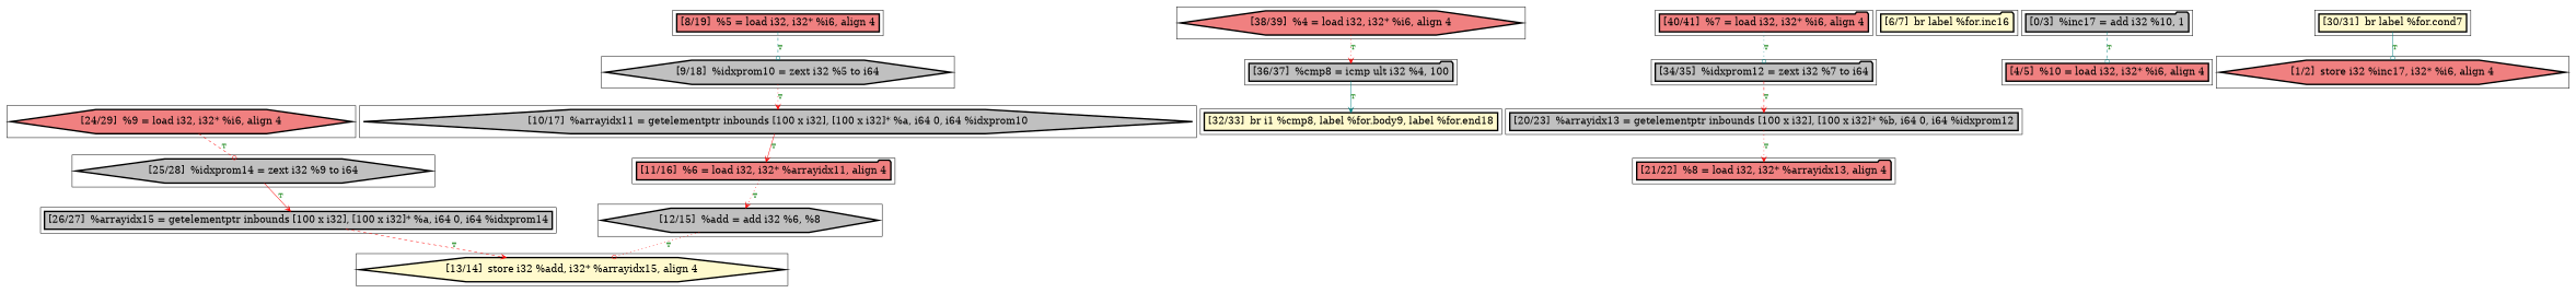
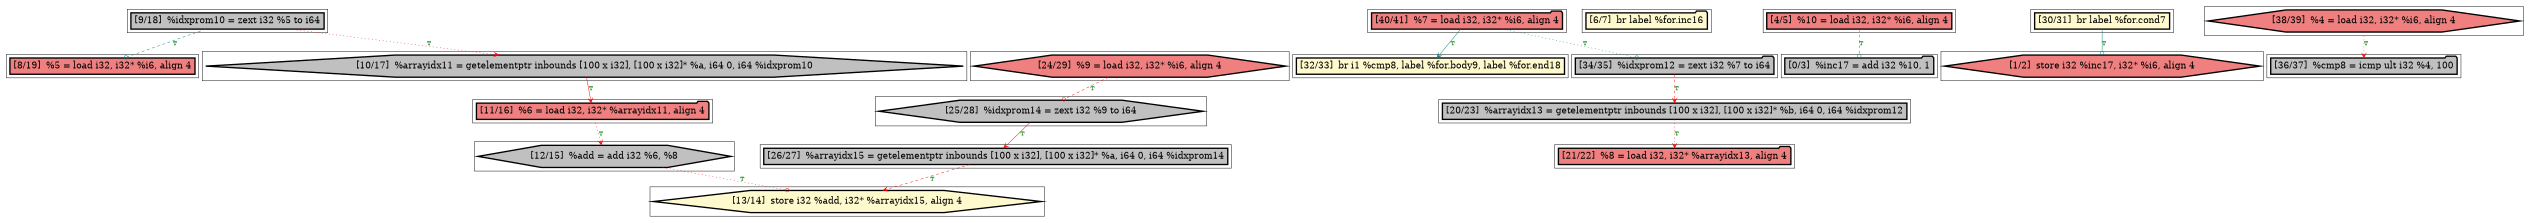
  digraph {
    node [fillcolor=grey fontsize=20 penwidth=3.0 shape=box style=filled]
    edge [arrowhead=vee color=red fontcolor=forestgreen style=dotted]
-   n1 [label="[9/18]  %idxprom10 = zext i32 %5 to i64" shape=hexagon]
+   n1 [label="[9/18]  %idxprom10 = zext i32 %5 to i64"]
    n2 [fillcolor=lightcoral label="[11/16]  %6 = load i32, i32* %arrayidx11, align 4" shape=folder]
    n3 [fillcolor=lemonchiffon label="[13/14]  store i32 %add, i32* %arrayidx15, align 4" shape=hexagon]
    n4 [label="[12/15]  %add = add i32 %6, %8" shape=hexagon]
    n5 [fillcolor=lemonchiffon label="[32/33]  br i1 %cmp8, label %for.body9, label %for.end18"]
    n6 [label="[34/35]  %idxprom12 = zext i32 %7 to i64" shape=folder]
    n7 [fillcolor=lemonchiffon label="[6/7]  br label %for.inc16" shape=folder]
    n8 [fillcolor=lightcoral label="[4/5]  %10 = load i32, i32* %i6, align 4"]
    n9 [fillcolor=lightcoral label="[1/2]  store i32 %inc17, i32* %i6, align 4" shape=hexagon]
    n10 [fillcolor=lemonchiffon label="[30/31]  br label %for.cond7"]
    n11 [label="[0/3]  %inc17 = add i32 %10, 1" shape=folder]
    n12 [fillcolor=lightcoral label="[24/29]  %9 = load i32, i32* %i6, align 4" shape=hexagon]
    n13 [label="[25/28]  %idxprom14 = zext i32 %9 to i64" shape=hexagon]
    n14 [label="[20/23]  %arrayidx13 = getelementptr inbounds [100 x i32], [100 x i32]* %b, i64 0, i64 %idxprom12"]
    n15 [fillcolor=lightcoral label="[8/19]  %5 = load i32, i32* %i6, align 4"]
    n16 [label="[10/17]  %arrayidx11 = getelementptr inbounds [100 x i32], [100 x i32]* %a, i64 0, i64 %idxprom10" shape=hexagon]
    n17 [label="[36/37]  %cmp8 = icmp ult i32 %4, 100" shape=folder]
    n18 [fillcolor=lightcoral label="[21/22]  %8 = load i32, i32* %arrayidx13, align 4" shape=folder]
    n19 [fillcolor=lightcoral label="[40/41]  %7 = load i32, i32* %i6, align 4" shape=folder]
    n20 [fillcolor=lightcoral label="[38/39]  %4 = load i32, i32* %i6, align 4" shape=hexagon]
    n21 [label="[26/27]  %arrayidx15 = getelementptr inbounds [100 x i32], [100 x i32]* %a, i64 0, i64 %idxprom14"]
    subgraph cluster_1 {
      n1
    }
    subgraph cluster_2 {
      n2
    }
    subgraph cluster_3 {
      n3
    }
    subgraph cluster_4 {
      n4
    }
    subgraph cluster_5 {
      n5
    }
    subgraph cluster_6 {
      n6
    }
    subgraph cluster_7 {
      n7
    }
    subgraph cluster_8 {
      n8
    }
    subgraph cluster_9 {
      n9
    }
    subgraph cluster_10 {
      n10
    }
    subgraph cluster_11 {
      n11
    }
    subgraph cluster_12 {
      n12
    }
    subgraph cluster_13 {
      n13
    }
    subgraph cluster_14 {
      n14
    }
    subgraph cluster_15 {
      n15
    }
    subgraph cluster_16 {
      n16
    }
    subgraph cluster_17 {
      n17
    }
    subgraph cluster_18 {
      n18
    }
    subgraph cluster_19 {
      n19
    }
    subgraph cluster_20 {
      n20
    }
    subgraph cluster_21 {
      n21
    }
    n1 -> n16 [label=T]
    n2 -> n4 [label=T]
    n4 -> n3 [arrowhead=odot label=T]
    n6 -> n14 [label=T style=dashed]
-   n11 -> n8 [arrowhead=odot color=teal label=T style=dashed]
+   n8 -> n11 [arrowhead=odot color=teal label=T style=dashed]
    n10 -> n9 [arrowhead=odot color=teal label=T style=solid]
    n12 -> n13 [arrowhead=odot label=T style=dashed]
    n13 -> n21 [label=T style=solid]
    n14 -> n18 [label=T]
-   n15 -> n1 [arrowhead=odot color=teal label=T style=dashed]
+   n1 -> n15 [arrowhead=odot color=teal label=T style=dashed]
    n16 -> n2 [label=T style=solid]
-   n17 -> n5 [color=teal label=T style=solid]
+   n19 -> n5 [color=teal label=T style=solid]
    n19 -> n6 [arrowhead=odot color=teal label=T]
    n20 -> n17 [label=T]
    n21 -> n3 [label=T style=dashed]
  }
